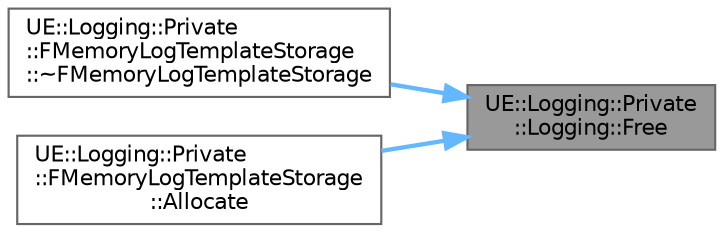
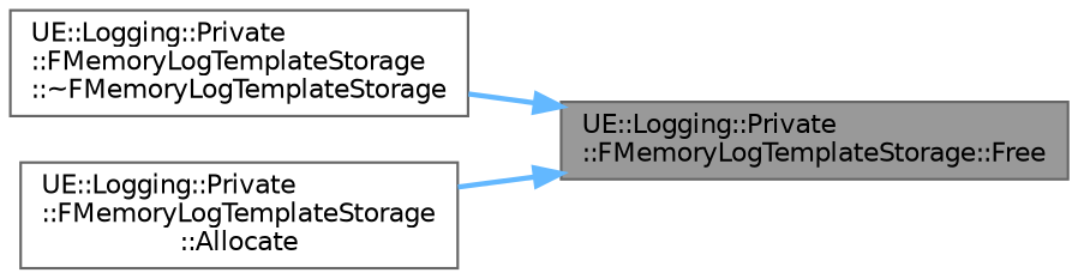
  digraph {
    rankdir=RL
    node [color=grey40 fillcolor=white fontname=Helvetica fontsize=10 shape=box style=filled]
    edge [color=steelblue1 dir=back fontname=Helvetica fontsize=10 labelfontname=Helvetica labelfontsize=10 style=bold]
-   n1 [color=gray40 fillcolor=grey60 fontcolor=black height=0.2 label="UE::Logging::Private\l::Logging::Free" width=0.4]
+   n1 [color=gray40 fillcolor=grey60 fontcolor=black height=0.2 label="UE::Logging::Private\l::FMemoryLogTemplateStorage::Free" width=0.4]
    n2 [height=0.2 label="UE::Logging::Private\l::FMemoryLogTemplateStorage\l::~FMemoryLogTemplateStorage" width=0.4]
    n3 [height=0.2 label="UE::Logging::Private\l::FMemoryLogTemplateStorage\l::Allocate" width=0.4]
    n1 -> n2
    n1 -> n3
  }
